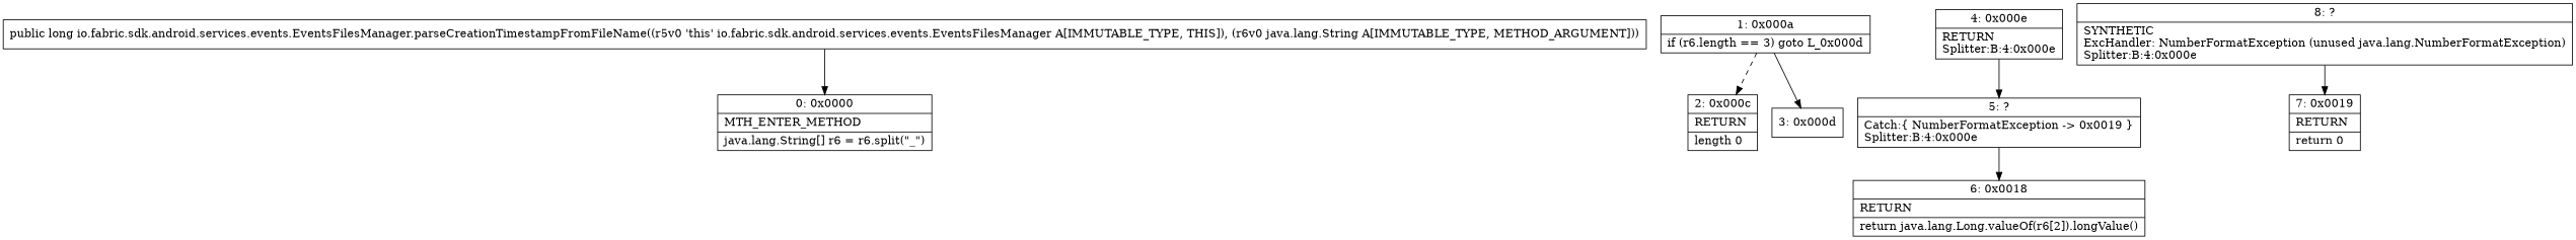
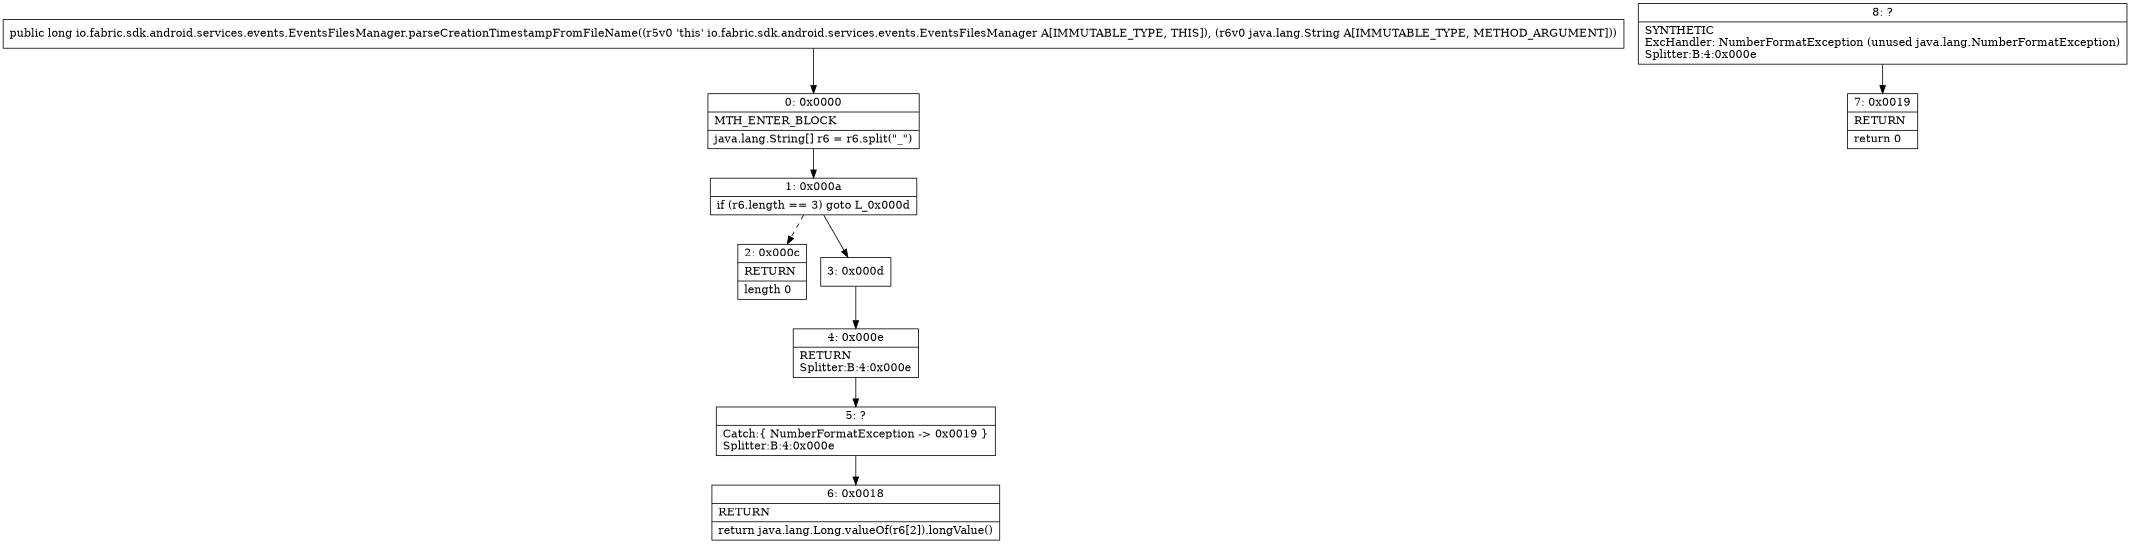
  digraph {
    node [shape=record]
-   n1 [label="{0\:\ 0x0000|MTH_ENTER_METHOD\l|java.lang.String[] r6 = r6.split(\"_\")\l}"]
+   n1 [label="{0\:\ 0x0000|MTH_ENTER_BLOCK\l|java.lang.String[] r6 = r6.split(\"_\")\l}"]
    n2 [label="{1\:\ 0x000a|if (r6.length == 3) goto L_0x000d\l}"]
    n3 [label="{2\:\ 0x000c|RETURN\l|length 0\l}"]
    n4 [label="{3\:\ 0x000d}"]
    n5 [label="{4\:\ 0x000e|RETURN\lSplitter:B:4:0x000e\l}"]
    n6 [label="{5\:\ ?|Catch:\{ NumberFormatException \-\> 0x0019 \}\lSplitter:B:4:0x000e\l}"]
    n7 [label="{6\:\ 0x0018|RETURN\l|return java.lang.Long.valueOf(r6[2]).longValue()\l}"]
    n8 [label="{8\:\ ?|SYNTHETIC\lExcHandler: NumberFormatException (unused java.lang.NumberFormatException)\lSplitter:B:4:0x000e\l}"]
    n9 [label="{7\:\ 0x0019|RETURN\l|return 0\l}"]
    n10 [label="{public long io.fabric.sdk.android.services.events.EventsFilesManager.parseCreationTimestampFromFileName((r5v0 'this' io.fabric.sdk.android.services.events.EventsFilesManager A[IMMUTABLE_TYPE, THIS]), (r6v0 java.lang.String A[IMMUTABLE_TYPE, METHOD_ARGUMENT])) }"]
+   n1 -> n2
    n2 -> n3 [style=dashed]
    n2 -> n4
+   n4 -> n5
    n5 -> n6
    n6 -> n7
    n8 -> n9
    n10 -> n1
  }
